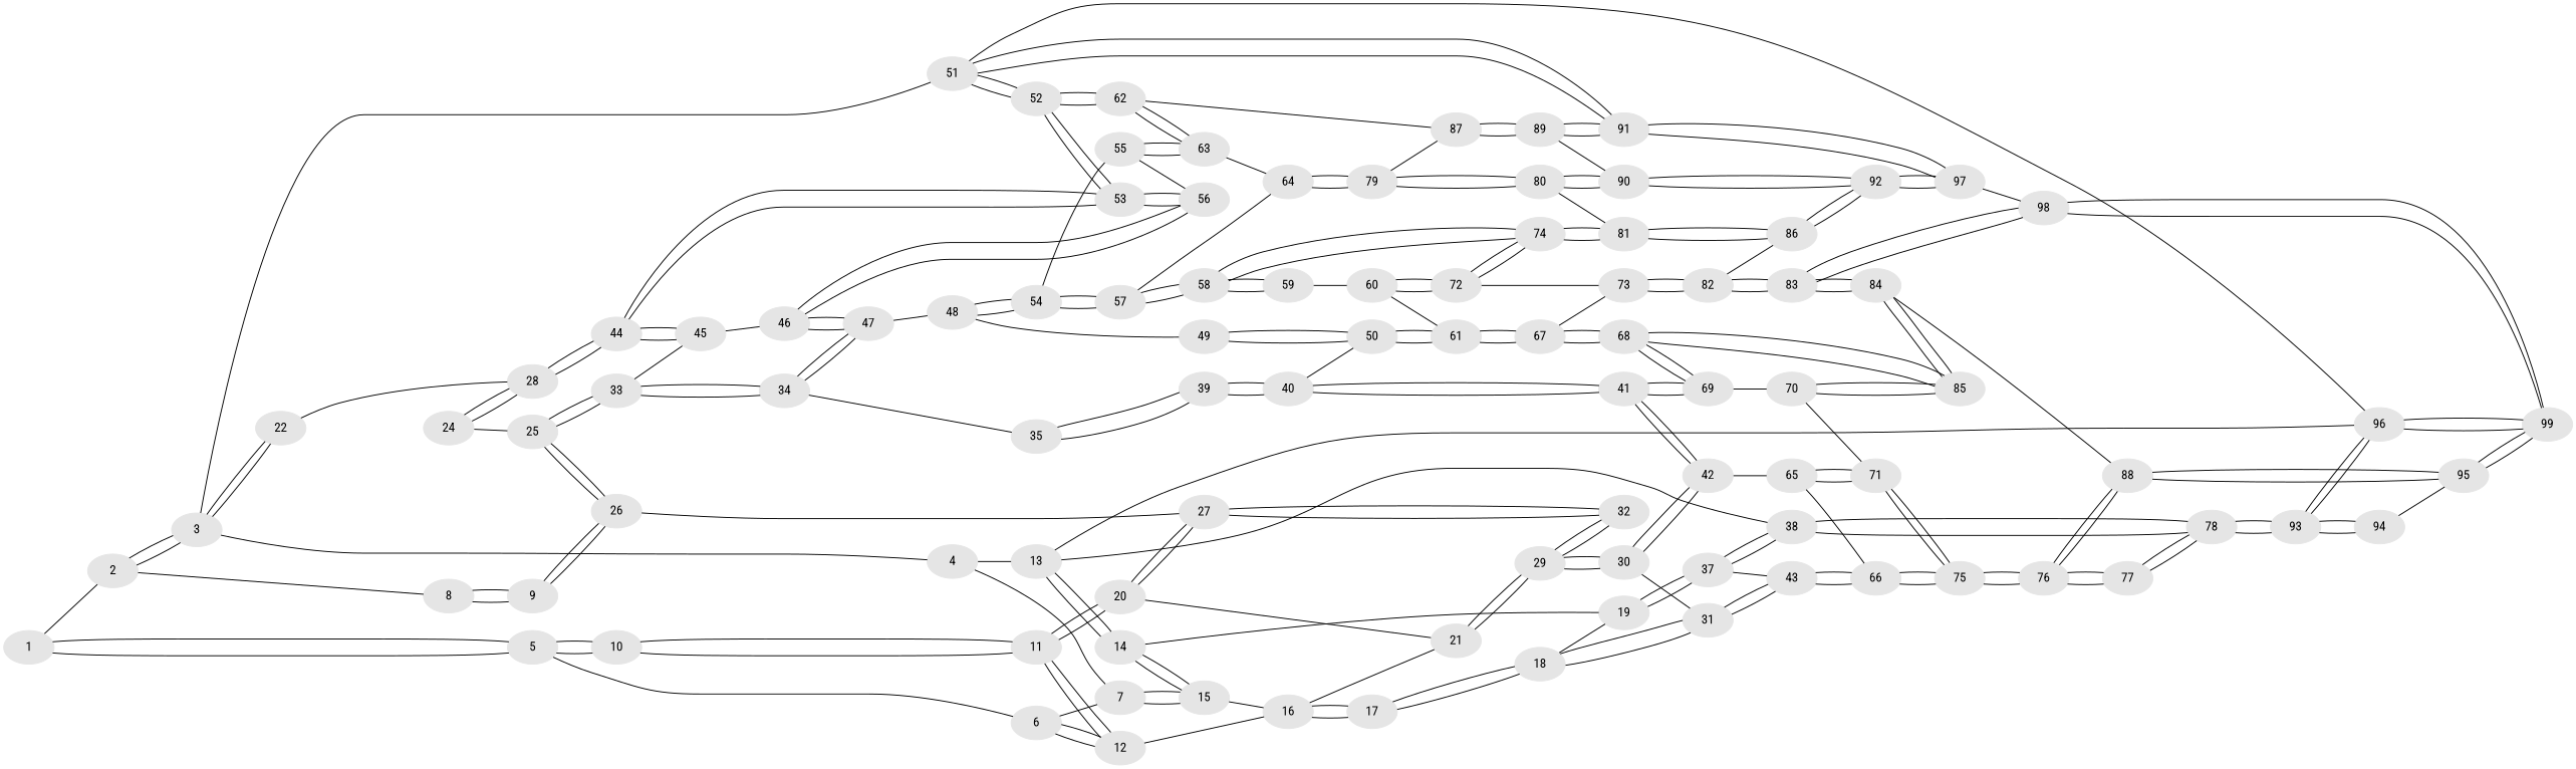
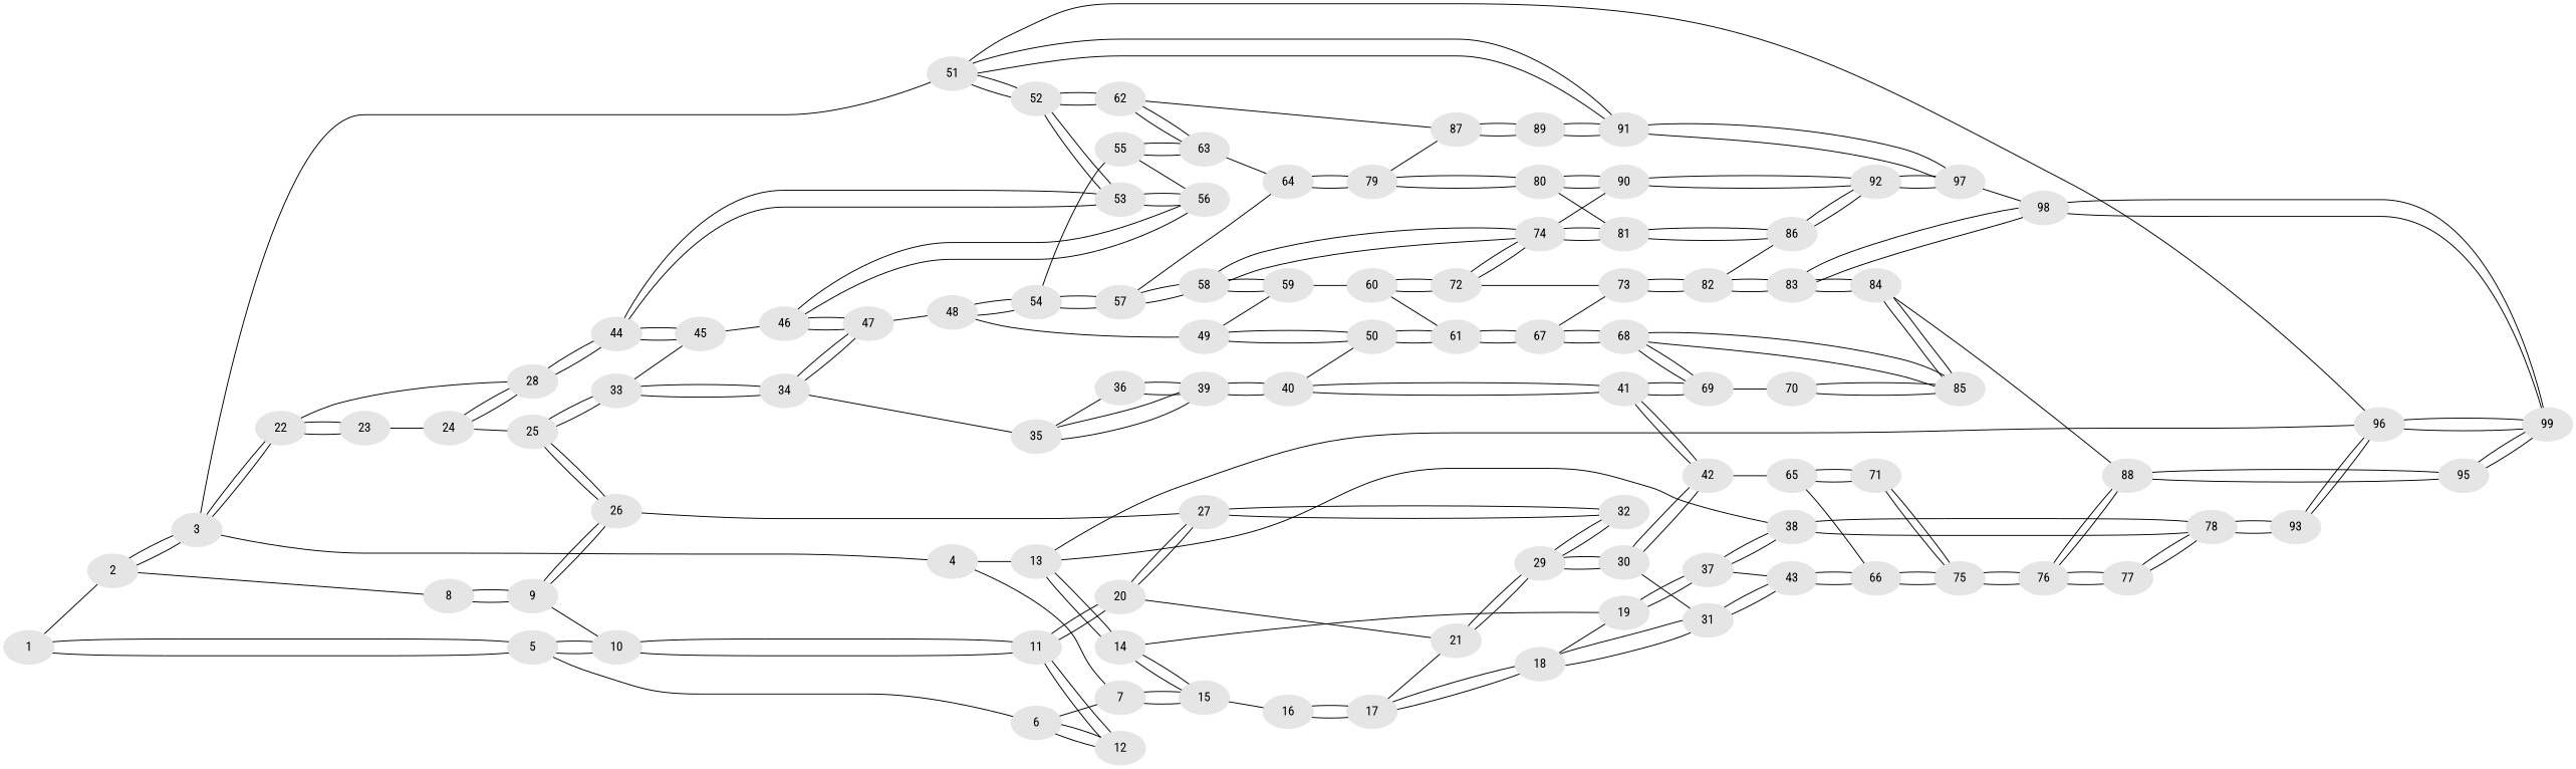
  graph {
    fontname="Roboto Condensed"
    rankdir=LR
    node [color=gray90 fontname="Roboto Condensed" style=filled]
    edge [fontname="Roboto Condensed"]
    1
    2
    5
    3
    8
    6
    10
    4
    22
    51
    9
    7
    13
+   23
    28
    96
    52
    91
    15
    14
    38
    12
    11
    16
    26
    24
    27
    20
    21
    17
    19
    78
    99
    37
    18
    31
    29
    43
    32
    30
    44
    25
    33
    34
    45
    53
    42
    65
    66
+   36
    39
    35
    47
    46
    48
    40
    93
    41
    50
    69
    61
    70
    71
    75
    56
    49
    54
    59
    55
    57
    60
    67
    62
    97
    63
    87
    58
    64
    74
    79
    81
    72
    73
    68
    89
    80
    76
    85
    82
    86
    83
    77
    88
    95
-   94
    90
    92
    84
    98
    1 -- 2
    1 -- 5
    1 -- 5
    2 -- 3
    2 -- 3
    2 -- 8
    5 -- 6
    5 -- 10
    5 -- 10
    3 -- 4
    3 -- 22
    3 -- 22
    3 -- 51
    8 -- 9
    8 -- 9
    6 -- 7
    6 -- 12
    6 -- 12
    10 -- 11
    10 -- 11
    4 -- 7
    4 -- 13
+   22 -- 23
+   22 -- 23
    22 -- 28
    51 -- 96
    51 -- 52
    51 -- 52
    51 -- 91
    51 -- 91
+   9 -- 10
    9 -- 26
    9 -- 26
    7 -- 15
    7 -- 15
    13 -- 96
    13 -- 14
    13 -- 14
    13 -- 38
+   23 -- 24
    28 -- 44
    28 -- 44
    96 -- 99
    96 -- 99
    52 -- 53
    52 -- 53
    52 -- 62
    52 -- 62
    91 -- 97
    91 -- 97
    15 -- 16
    14 -- 15
    14 -- 15
    14 -- 19
    38 -- 78
    38 -- 78
-   12 -- 16
    11 -- 12
    11 -- 12
    11 -- 20
    11 -- 20
    16 -- 17
    16 -- 17
    26 -- 27
    24 -- 28
    24 -- 28
    24 -- 25
    27 -- 32
    27 -- 32
    20 -- 27
    20 -- 27
    20 -- 21
    21 -- 29
    21 -- 29
-   16 -- 21
+   17 -- 21
    17 -- 18
    17 -- 18
    19 -- 37
    19 -- 37
    78 -- 93
    78 -- 93
    37 -- 38
    37 -- 38
    37 -- 43
    18 -- 19
    18 -- 31
    18 -- 31
    31 -- 43
    31 -- 43
    29 -- 32
    29 -- 32
    29 -- 30
    29 -- 30
    43 -- 66
    43 -- 66
    30 -- 31
    30 -- 42
    30 -- 42
    44 -- 45
    44 -- 45
    44 -- 53
    44 -- 53
    25 -- 26
    25 -- 26
    25 -- 33
    25 -- 33
    33 -- 34
    33 -- 34
    33 -- 45
    34 -- 35
    34 -- 47
    34 -- 47
    45 -- 46
    53 -- 56
    53 -- 56
    42 -- 65
    65 -- 66
    65 -- 71
    65 -- 71
    66 -- 75
    66 -- 75
+   36 -- 39
+   36 -- 39
    39 -- 40
    39 -- 40
+   35 -- 36
    35 -- 39
    35 -- 39
    47 -- 48
    46 -- 47
    46 -- 47
    46 -- 56
    46 -- 56
    48 -- 49
    48 -- 54
    48 -- 54
    40 -- 41
    40 -- 41
    40 -- 50
    93 -- 96
    93 -- 96
-   93 -- 94
-   93 -- 94
    41 -- 42
    41 -- 42
    41 -- 69
    41 -- 69
    50 -- 61
    50 -- 61
    69 -- 70
    61 -- 67
    61 -- 67
-   70 -- 71
    70 -- 85
    70 -- 85
    71 -- 75
    71 -- 75
    75 -- 76
    75 -- 76
    49 -- 50
    49 -- 50
+   49 -- 59
    54 -- 55
    54 -- 57
    54 -- 57
    59 -- 60
    55 -- 56
    55 -- 63
    55 -- 63
    57 -- 58
    57 -- 58
    57 -- 64
    60 -- 61
    60 -- 72
    60 -- 72
    67 -- 73
    67 -- 68
    67 -- 68
    62 -- 63
    62 -- 63
    62 -- 87
    97 -- 98
    63 -- 64
    87 -- 89
    87 -- 89
    58 -- 59
    58 -- 59
    58 -- 74
    58 -- 74
    64 -- 79
    64 -- 79
    74 -- 81
    74 -- 81
    79 -- 87
    79 -- 80
    79 -- 80
    81 -- 86
    81 -- 86
    72 -- 74
    72 -- 74
    72 -- 73
    73 -- 82
    73 -- 82
    68 -- 69
    68 -- 69
    68 -- 85
    68 -- 85
    89 -- 91
    89 -- 91
-   89 -- 90
+   74 -- 90
    80 -- 81
    80 -- 90
    80 -- 90
    76 -- 77
    76 -- 77
    76 -- 88
    76 -- 88
    82 -- 86
    82 -- 83
    82 -- 83
    86 -- 92
    86 -- 92
    83 -- 84
    83 -- 84
    83 -- 98
    83 -- 98
    77 -- 78
    77 -- 78
    88 -- 95
    88 -- 95
    95 -- 99
    95 -- 99
-   94 -- 95
    90 -- 92
    90 -- 92
    92 -- 97
    92 -- 97
    84 -- 85
    84 -- 85
    84 -- 88
    98 -- 99
    98 -- 99
  }
